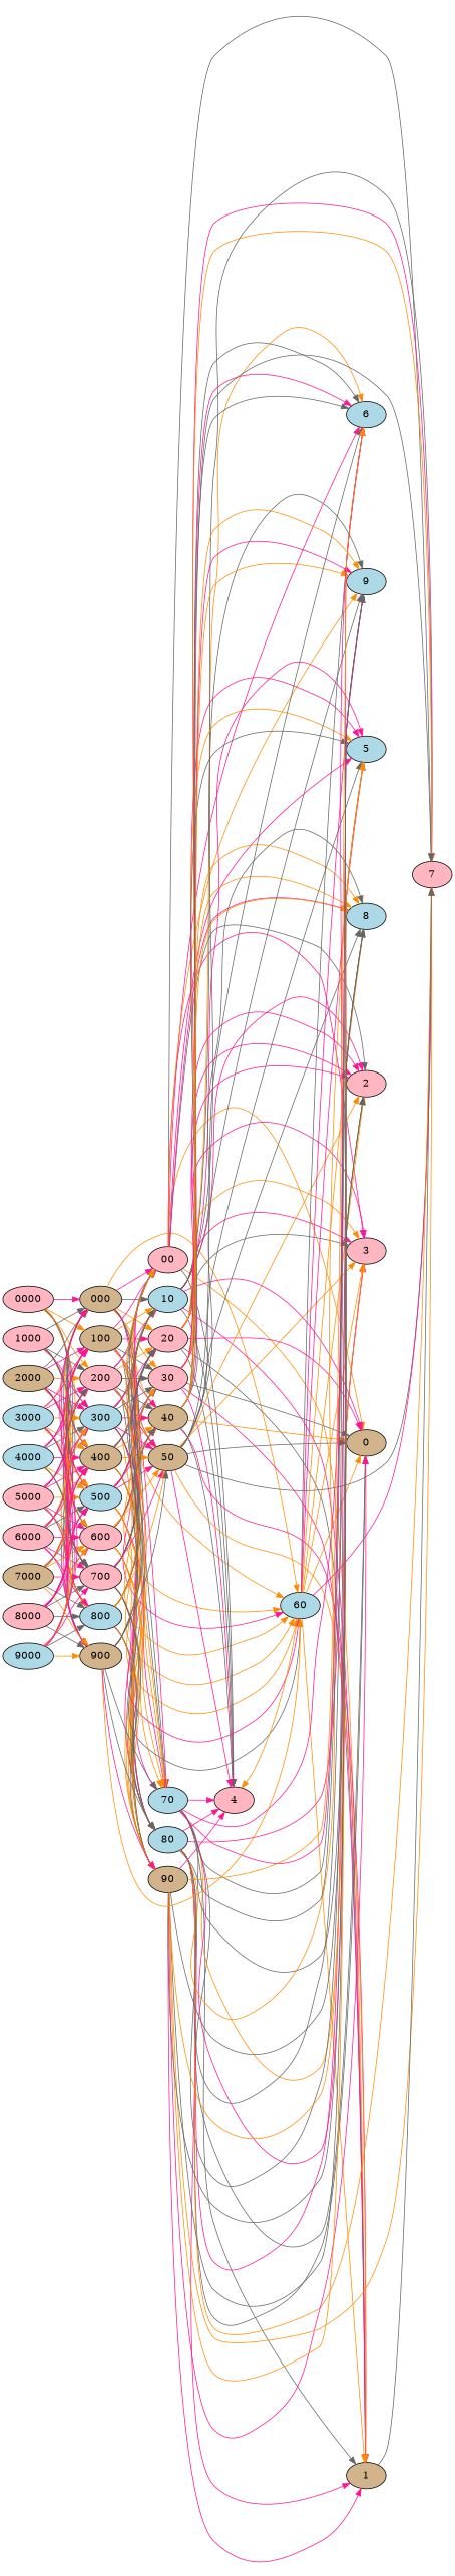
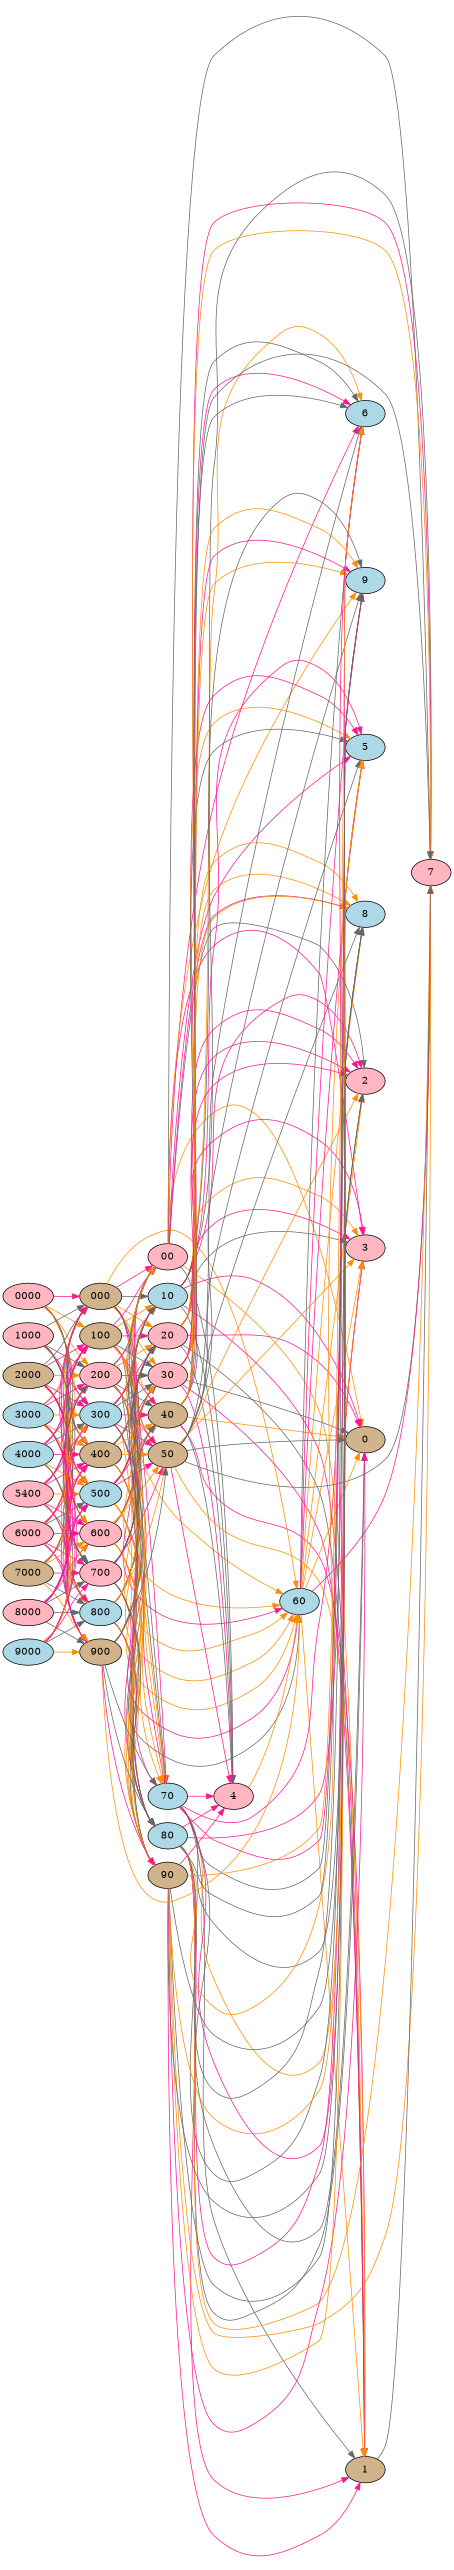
  digraph {
    ordering=in
    rankdir=LR
    node [fillcolor=lightpink style=filled]
    edge [color=deeppink]
    000 [fillcolor=tan]
    0000
    100 [fillcolor=tan]
    200
    300 [fillcolor=lightblue]
    400 [fillcolor=tan]
    500 [fillcolor=lightblue]
    600
    700
    800 [fillcolor=lightblue]
    00
    10 [fillcolor=lightblue]
    20
    30
    40 [fillcolor=tan]
    50 [fillcolor=tan]
    60 [fillcolor=lightblue]
    70 [fillcolor=lightblue]
    80 [fillcolor=lightblue]
    90 [fillcolor=tan]
    900 [fillcolor=tan]
    0 [fillcolor=tan]
    1 [fillcolor=tan]
    2
    3
    4
    5 [fillcolor=lightblue]
    6 [fillcolor=lightblue]
    7
    8 [fillcolor=lightblue]
    9 [fillcolor=lightblue]
    1000
    2000 [fillcolor=tan]
    3000 [fillcolor=lightblue]
    4000 [fillcolor=lightblue]
-   5000
+   5000 [label=5400]
    6000
    7000 [fillcolor=tan]
    8000
    9000 [fillcolor=lightblue]
    000 -> 00
    000 -> 10 [color=gray40]
    000 -> 20 [color=darkorange]
    000 -> 30 [color=darkorange]
    000 -> 40 [color=darkorange]
    000 -> 50 [color=gray40]
    000 -> 60 [color=darkorange]
    000 -> 70
    000 -> 80
    000 -> 90 [color=gray40]
    0000 -> 000
    0000 -> 100 [color=darkorange]
    0000 -> 200 [color=darkorange]
    0000 -> 300 [color=gray40]
    0000 -> 400 [color=gray40]
    0000 -> 500
    0000 -> 600 [color=gray40]
    0000 -> 700 [color=gray40]
    0000 -> 800 [color=darkorange]
    100 -> 00
    100 -> 10 [color=darkorange]
    100 -> 20
    100 -> 30 [color=gray40]
    100 -> 40
    100 -> 50 [color=darkorange]
    100 -> 60 [color=darkorange]
    100 -> 70 [color=gray40]
    100 -> 80
    100 -> 90 [color=darkorange]
    200 -> 00 [color=gray40]
    200 -> 10
    200 -> 20 [color=darkorange]
    200 -> 30 [color=gray40]
    200 -> 40 [color=gray40]
    200 -> 50
    200 -> 60 [color=darkorange]
    200 -> 70 [color=gray40]
    200 -> 80 [color=gray40]
    200 -> 90 [color=darkorange]
    300 -> 00
    300 -> 10 [color=gray40]
    300 -> 20
    300 -> 30 [color=gray40]
    300 -> 40
    300 -> 50
    300 -> 60
    300 -> 70 [color=darkorange]
    300 -> 80
    300 -> 90 [color=gray40]
    400 -> 00
    400 -> 10 [color=darkorange]
    400 -> 20 [color=gray40]
    400 -> 30 [color=gray40]
    400 -> 40 [color=darkorange]
    400 -> 50 [color=darkorange]
    400 -> 60 [color=darkorange]
    400 -> 70 [color=darkorange]
    400 -> 80 [color=gray40]
    400 -> 90 [color=darkorange]
    500 -> 00 [color=darkorange]
    500 -> 10
    500 -> 20 [color=gray40]
    500 -> 30
    500 -> 40
    500 -> 50
    500 -> 60 [color=darkorange]
    500 -> 70
    500 -> 80 [color=darkorange]
    500 -> 90 [color=darkorange]
    600 -> 00 [color=darkorange]
    600 -> 10 [color=gray40]
    600 -> 20 [color=gray40]
    600 -> 30
    600 -> 40 [color=darkorange]
    600 -> 50 [color=darkorange]
    600 -> 60 [color=darkorange]
    600 -> 70 [color=darkorange]
    600 -> 80 [color=darkorange]
    600 -> 90 [color=darkorange]
    700 -> 00 [color=gray40]
    700 -> 10 [color=gray40]
    700 -> 20
    700 -> 30 [color=gray40]
    700 -> 40 [color=gray40]
    700 -> 50
    700 -> 60
    700 -> 70 [color=darkorange]
    700 -> 80 [color=gray40]
    700 -> 90 [color=gray40]
    800 -> 00 [color=gray40]
    800 -> 10 [color=darkorange]
    800 -> 20 [color=gray40]
    800 -> 30 [color=gray40]
    800 -> 40 [color=darkorange]
    800 -> 50 [color=darkorange]
    800 -> 60 [color=gray40]
    800 -> 70
    800 -> 80 [color=gray40]
    800 -> 90 [color=darkorange]
    00 -> 0 [color=darkorange]
    00 -> 1 [color=darkorange]
    00 -> 2 [color=gray40]
    00 -> 3
    00 -> 4 [color=gray40]
    00 -> 5
    00 -> 6
    00 -> 7 [color=gray40]
    00 -> 8
    00 -> 9 [color=darkorange]
    10 -> 0
    10 -> 1
    10 -> 2
    10 -> 3
    10 -> 4 [color=gray40]
    10 -> 5
    10 -> 6 [color=darkorange]
    10 -> 7 [color=gray40]
-   10 -> 8 [color=gray40]
    10 -> 9 [color=gray40]
    20 -> 0
    20 -> 1 [color=gray40]
    20 -> 2
    20 -> 3 [color=darkorange]
    20 -> 4 [color=gray40]
    20 -> 5
    20 -> 6 [color=gray40]
    20 -> 7
    20 -> 8 [color=darkorange]
    20 -> 9 [color=darkorange]
    30 -> 0 [color=gray40]
    30 -> 1
    30 -> 2
    30 -> 3
    30 -> 4
    30 -> 5 [color=darkorange]
    30 -> 6
    30 -> 7 [color=darkorange]
    30 -> 8 [color=darkorange]
    30 -> 9
    40 -> 0 [color=darkorange]
    40 -> 1
    40 -> 2
    40 -> 3 [color=gray40]
    40 -> 4 [color=gray40]
    40 -> 5 [color=gray40]
    40 -> 6 [color=gray40]
    40 -> 7 [color=gray40]
    40 -> 8 [color=darkorange]
    40 -> 9 [color=darkorange]
    50 -> 0 [color=gray40]
    50 -> 1 [color=darkorange]
    50 -> 2 [color=darkorange]
    50 -> 3 [color=darkorange]
    50 -> 4
    50 -> 5 [color=gray40]
    50 -> 6 [color=gray40]
    50 -> 7 [color=gray40]
    50 -> 8 [color=gray40]
    50 -> 9 [color=gray40]
    60 -> 0 [color=darkorange]
    60 -> 1 [color=darkorange]
    60 -> 2 [color=darkorange]
    60 -> 3 [color=darkorange]
-   60 -> 4 [color=darkorange]
+   4 -> 60 [color=darkorange]
    60 -> 5
    60 -> 6 [color=gray40]
    60 -> 7
    60 -> 8 [color=darkorange]
    60 -> 9
    70 -> 0 [color=gray40]
    70 -> 1 [color=gray40]
    70 -> 2 [color=darkorange]
    70 -> 3
    70 -> 4
    70 -> 5 [color=gray40]
    70 -> 6
    70 -> 8 [color=gray40]
    70 -> 9
    80 -> 0 [color=gray40]
    80 -> 1
    80 -> 2 [color=gray40]
    80 -> 3
    80 -> 4
    80 -> 5 [color=darkorange]
    80 -> 6
    80 -> 7 [color=darkorange]
    80 -> 8 [color=gray40]
    80 -> 9 [color=gray40]
    90 -> 0
    90 -> 1
    90 -> 2 [color=gray40]
    90 -> 3 [color=darkorange]
    90 -> 4
    90 -> 5 [color=darkorange]
    90 -> 6 [color=darkorange]
    90 -> 7 [color=darkorange]
    90 -> 8 [color=gray40]
    90 -> 9 [color=gray40]
    900 -> 00 [color=darkorange]
    900 -> 10 [color=gray40]
    900 -> 20 [color=gray40]
    900 -> 30 [color=darkorange]
    900 -> 40 [color=gray40]
    900 -> 50 [color=gray40]
    900 -> 60 [color=darkorange]
    900 -> 70 [color=gray40]
    900 -> 80 [color=gray40]
    900 -> 90
    1 -> 7 [color=gray40]
    1000 -> 000 [color=gray40]
    1000 -> 200 [color=gray40]
    1000 -> 300
    1000 -> 400
    1000 -> 500 [color=darkorange]
    1000 -> 600 [color=gray40]
    1000 -> 700 [color=darkorange]
    1000 -> 800 [color=gray40]
    1000 -> 900 [color=gray40]
    2000 -> 000 [color=gray40]
    2000 -> 100
    2000 -> 200 [color=darkorange]
    2000 -> 300
    2000 -> 400 [color=darkorange]
    2000 -> 500
    2000 -> 600 [color=gray40]
    2000 -> 700 [color=gray40]
    2000 -> 800 [color=gray40]
    2000 -> 900
    3000 -> 000 [color=darkorange]
    3000 -> 100
    3000 -> 200
    3000 -> 300 [color=darkorange]
    3000 -> 400 [color=darkorange]
    3000 -> 500 [color=darkorange]
    3000 -> 600 [color=darkorange]
    3000 -> 700 [color=gray40]
    3000 -> 800
    3000 -> 900
    4000 -> 000 [color=gray40]
    4000 -> 100
    4000 -> 200
    4000 -> 300 [color=gray40]
    4000 -> 400
    4000 -> 500 [color=darkorange]
    4000 -> 700 [color=gray40]
    4000 -> 800 [color=darkorange]
    4000 -> 900 [color=gray40]
    5000 -> 000 [color=gray40]
    5000 -> 100
    5000 -> 200
    5000 -> 300
    5000 -> 400
    5000 -> 500 [color=darkorange]
    5000 -> 600
    5000 -> 700 [color=gray40]
    5000 -> 800 [color=darkorange]
    5000 -> 900
    6000 -> 000 [color=darkorange]
    6000 -> 100 [color=gray40]
    6000 -> 200 [color=darkorange]
    6000 -> 300
    6000 -> 400
    6000 -> 500 [color=gray40]
    6000 -> 600
    6000 -> 700
    6000 -> 800
    6000 -> 900
    7000 -> 000 [color=gray40]
    7000 -> 100 [color=darkorange]
    7000 -> 200 [color=darkorange]
    7000 -> 300
    7000 -> 400 [color=darkorange]
    7000 -> 500 [color=gray40]
    7000 -> 600 [color=darkorange]
    7000 -> 700
    7000 -> 800 [color=gray40]
    7000 -> 900 [color=darkorange]
    8000 -> 000
    8000 -> 100
    8000 -> 200
    8000 -> 300
    8000 -> 400
    8000 -> 500
    8000 -> 600
    8000 -> 700 [color=gray40]
    8000 -> 800 [color=gray40]
    8000 -> 900 [color=gray40]
    9000 -> 000
    9000 -> 100
    9000 -> 200 [color=gray40]
    9000 -> 300 [color=darkorange]
    9000 -> 400
    9000 -> 500
    9000 -> 600 [color=darkorange]
    9000 -> 700
    9000 -> 800 [color=gray40]
    9000 -> 900 [color=darkorange]
  }
